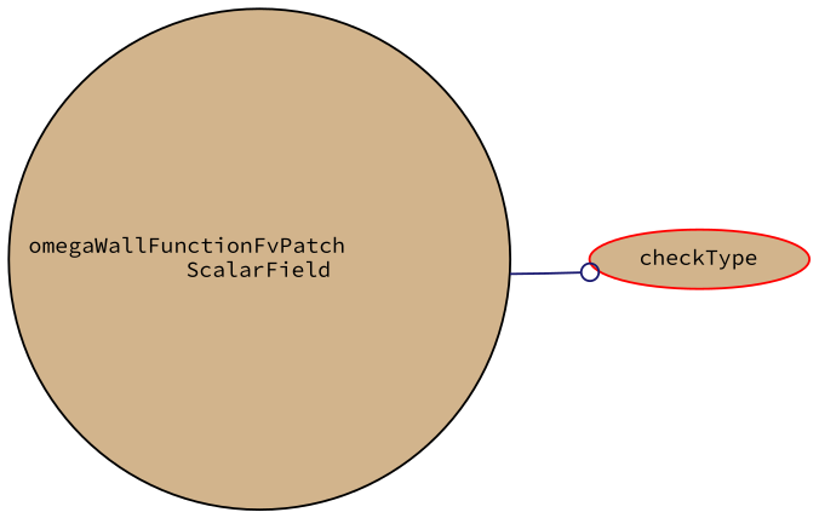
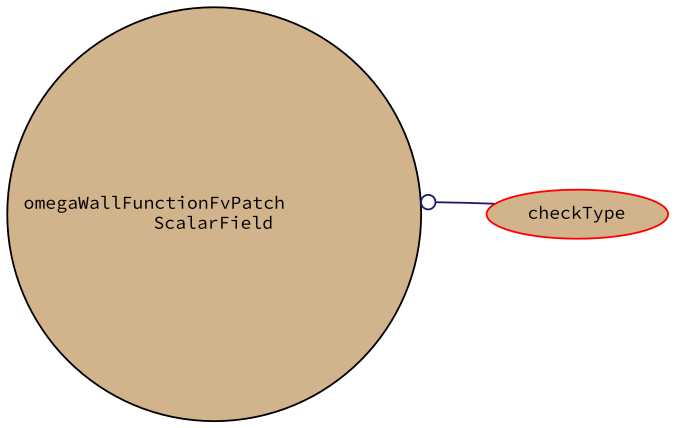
  digraph {
    rankdir=LR
    fontname="Source Code Pro"
    node [fillcolor=tan fontname="Source Code Pro" fontsize=10 style=filled]
    n1 [color=black fontcolor=black height=0.2 label="omegaWallFunctionFvPatch\lScalarField" shape=circle width=0.4]
    n2 [color=red height=0.2 label=checkType shape=ellipse width=0.4]
-   n1 -> n2 [color=midnightblue fontname="Source Code Pro" fontsize=10 labelfontname=FreeSans labelfontsize=10 style=solid arrowhead=odot]
+   n2 -> n1 [color=midnightblue fontname="Source Code Pro" fontsize=10 labelfontname=FreeSans labelfontsize=10 style=solid arrowhead=odot]
  }
